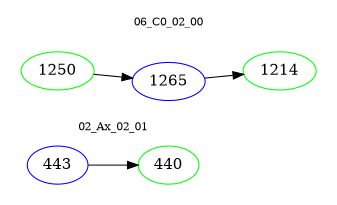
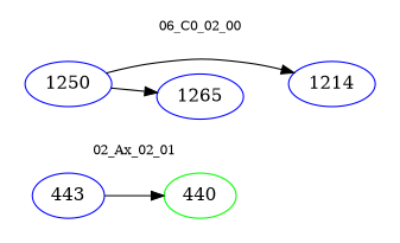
  digraph {
    rankdir=LR
    node [color=blue]
    edge [color=black]
    n1 [label=443]
    n2 [color=green label=440]
-   n3 [color=green label=1250]
+   n3 [label=1250]
    n4 [label=1265]
-   n5 [color=green label=1214]
+   n5 [label=1214]
    subgraph cluster_1 {
      color=white
      fontsize=10
      label="02_Ax_02_01"
      n1
      n2
    }
    subgraph cluster_2 {
      color=white
      fontsize=10
      label="06_C0_02_00"
      n3
      n4
      n5
    }
    n1 -> n2
    n3 -> n4
-   n4 -> n5
+   n3 -> n5
  }
